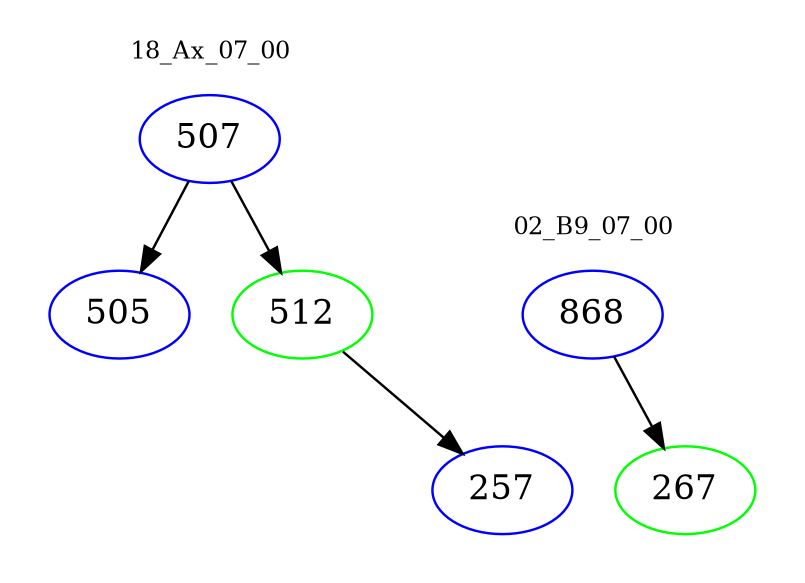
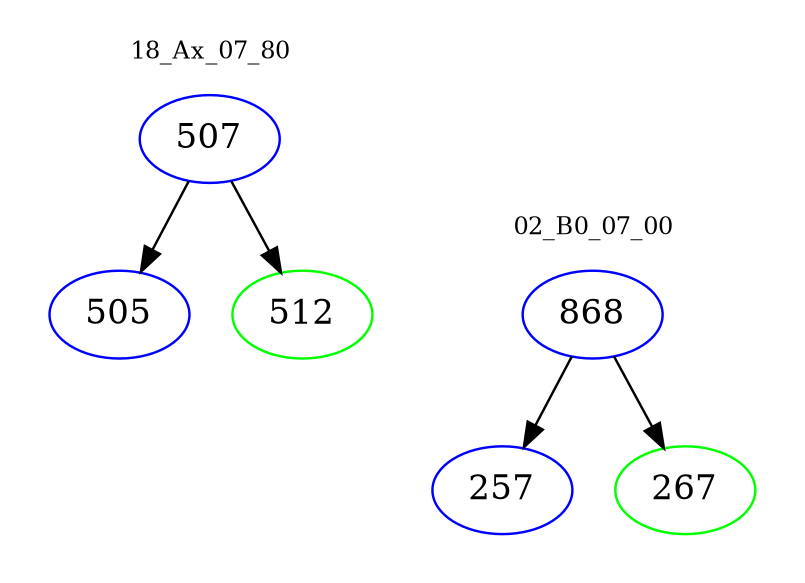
  digraph {
    node [color=blue]
    edge [color=black]
    n1 [label=507]
    n2 [label=505]
    n3 [color=green label=512]
    n4 [label=868]
    n5 [label=257]
    n6 [color=green label=267]
    subgraph cluster_1 {
      color=white
      fontsize=10
-     label="18_Ax_07_00"
+     label="18_Ax_07_80"
      n1
      n2
      n3
    }
    subgraph cluster_2 {
      color=white
      fontsize=10
-     label="02_B9_07_00"
+     label="02_B0_07_00"
      n4
      n5
      n6
    }
    n1 -> n2
    n1 -> n3
-   n3 -> n5
+   n4 -> n5
    n4 -> n6
  }
